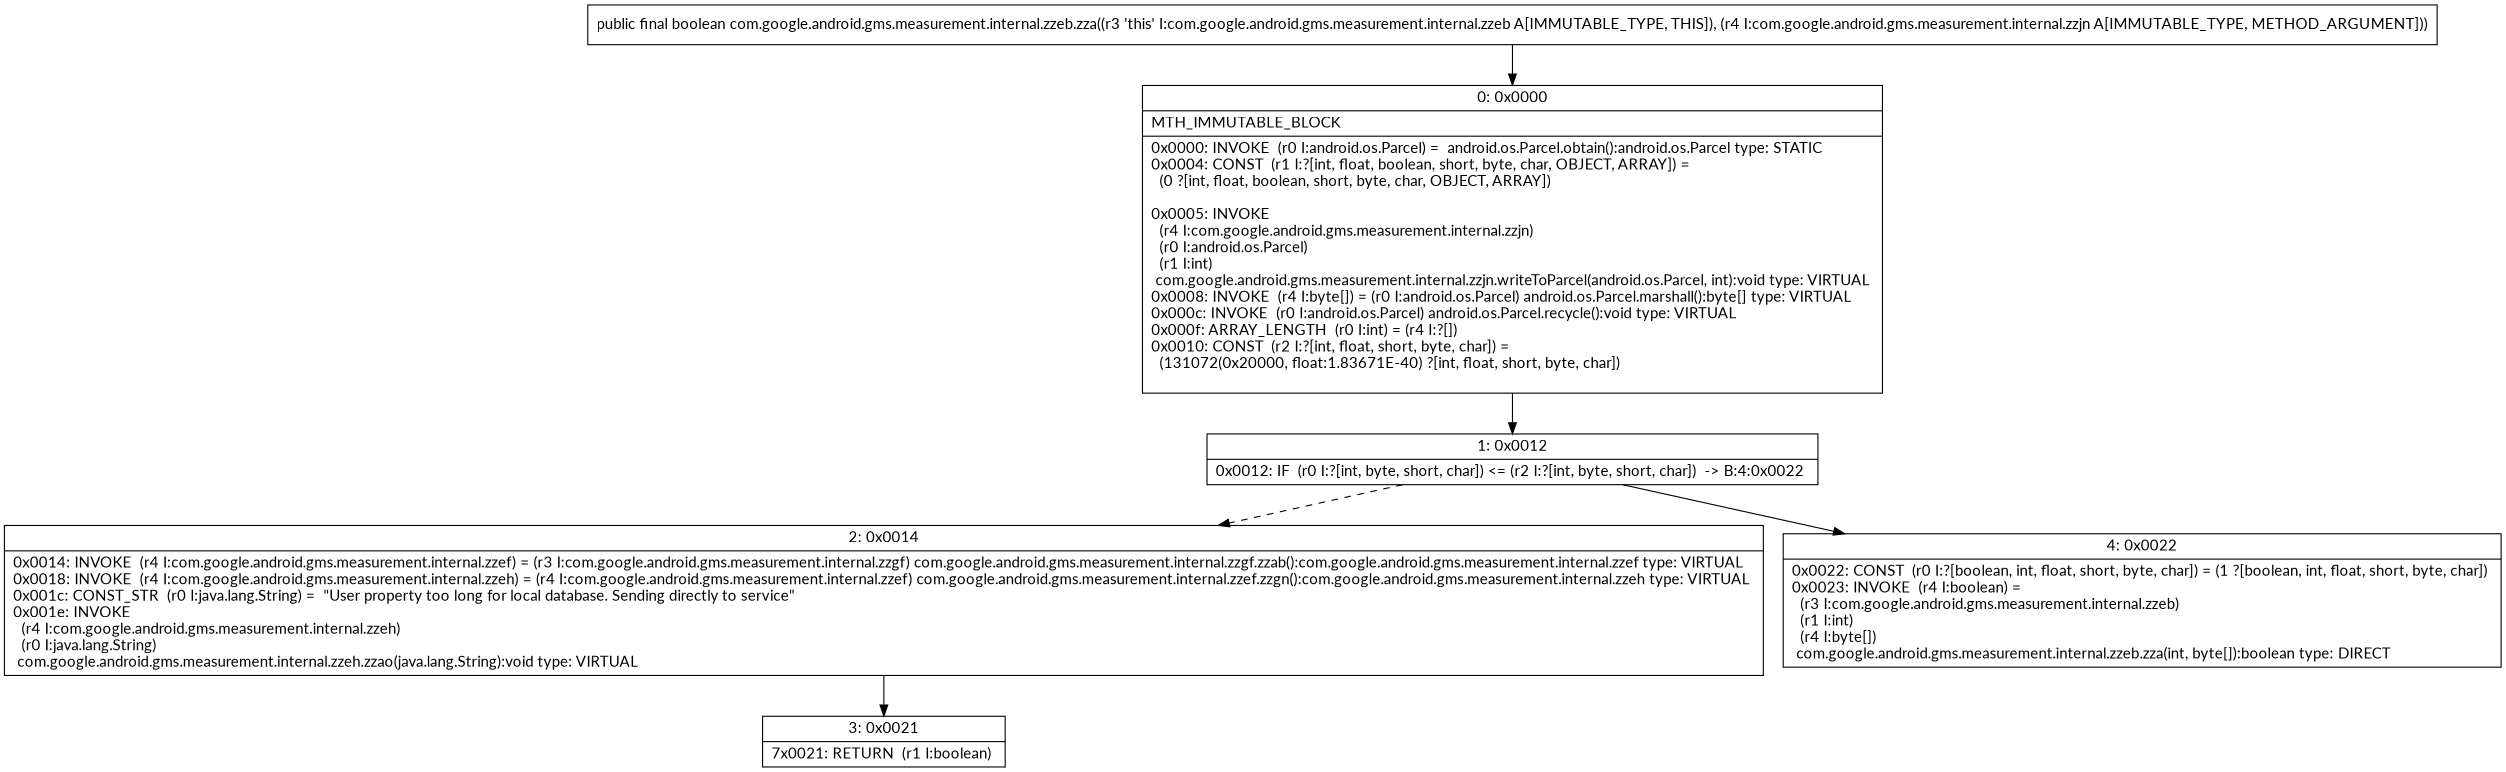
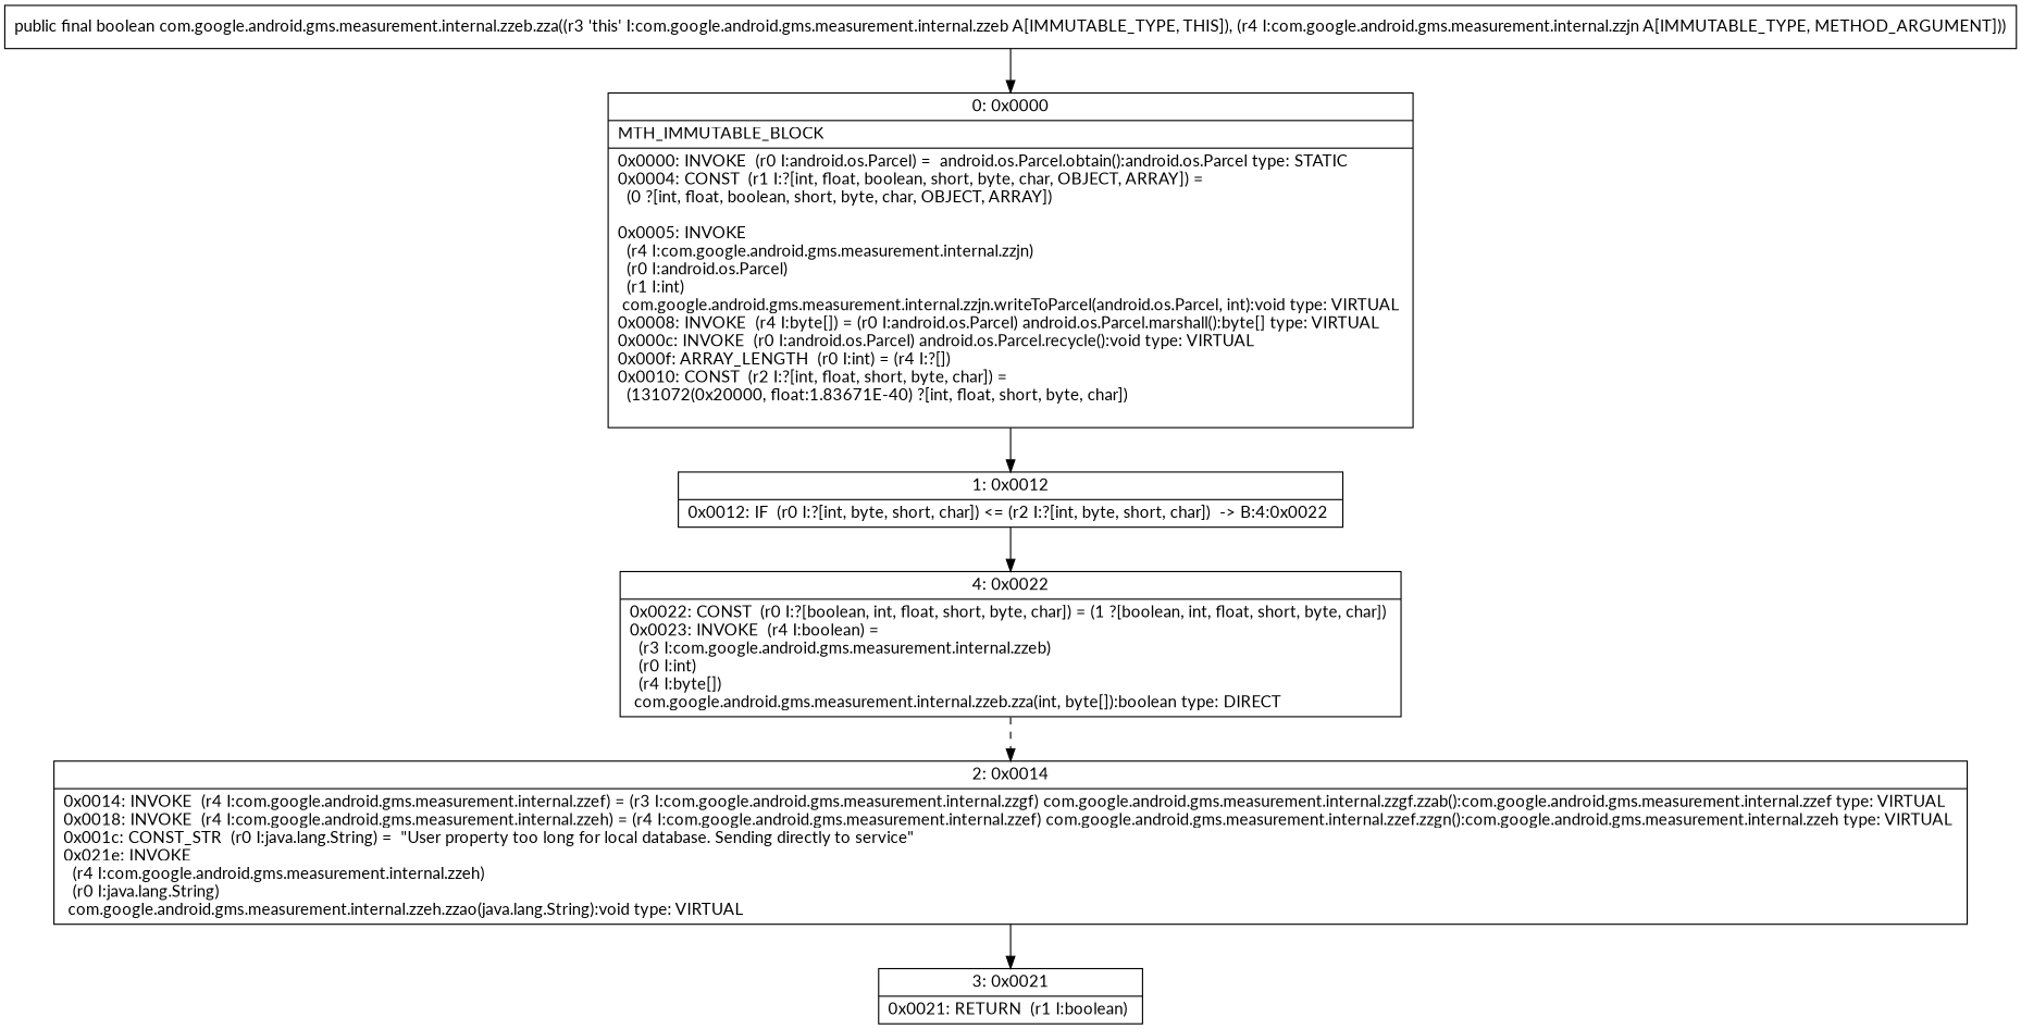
  digraph {
    fontname=Lato
    node [fontname=Lato shape=record]
    edge [fontname=Lato]
    n1 [label="{0\:\ 0x0000|MTH_IMMUTABLE_BLOCK\l|0x0000: INVOKE  (r0 I:android.os.Parcel) =  android.os.Parcel.obtain():android.os.Parcel type: STATIC \l0x0004: CONST  (r1 I:?[int, float, boolean, short, byte, char, OBJECT, ARRAY]) = \l  (0 ?[int, float, boolean, short, byte, char, OBJECT, ARRAY])\l \l0x0005: INVOKE  \l  (r4 I:com.google.android.gms.measurement.internal.zzjn)\l  (r0 I:android.os.Parcel)\l  (r1 I:int)\l com.google.android.gms.measurement.internal.zzjn.writeToParcel(android.os.Parcel, int):void type: VIRTUAL \l0x0008: INVOKE  (r4 I:byte[]) = (r0 I:android.os.Parcel) android.os.Parcel.marshall():byte[] type: VIRTUAL \l0x000c: INVOKE  (r0 I:android.os.Parcel) android.os.Parcel.recycle():void type: VIRTUAL \l0x000f: ARRAY_LENGTH  (r0 I:int) = (r4 I:?[]) \l0x0010: CONST  (r2 I:?[int, float, short, byte, char]) = \l  (131072(0x20000, float:1.83671E\-40) ?[int, float, short, byte, char])\l \l}"]
    n2 [label="{1\:\ 0x0012|0x0012: IF  (r0 I:?[int, byte, short, char]) \<= (r2 I:?[int, byte, short, char])  \-\> B:4:0x0022 \l}"]
-   n3 [label="{2\:\ 0x0014|0x0014: INVOKE  (r4 I:com.google.android.gms.measurement.internal.zzef) = (r3 I:com.google.android.gms.measurement.internal.zzgf) com.google.android.gms.measurement.internal.zzgf.zzab():com.google.android.gms.measurement.internal.zzef type: VIRTUAL \l0x0018: INVOKE  (r4 I:com.google.android.gms.measurement.internal.zzeh) = (r4 I:com.google.android.gms.measurement.internal.zzef) com.google.android.gms.measurement.internal.zzef.zzgn():com.google.android.gms.measurement.internal.zzeh type: VIRTUAL \l0x001c: CONST_STR  (r0 I:java.lang.String) =  \"User property too long for local database. Sending directly to service\" \l0x001e: INVOKE  \l  (r4 I:com.google.android.gms.measurement.internal.zzeh)\l  (r0 I:java.lang.String)\l com.google.android.gms.measurement.internal.zzeh.zzao(java.lang.String):void type: VIRTUAL \l}"]
-   n4 [label="{4\:\ 0x0022|0x0022: CONST  (r0 I:?[boolean, int, float, short, byte, char]) = (1 ?[boolean, int, float, short, byte, char]) \l0x0023: INVOKE  (r4 I:boolean) = \l  (r3 I:com.google.android.gms.measurement.internal.zzeb)\l  (r1 I:int)\l  (r4 I:byte[])\l com.google.android.gms.measurement.internal.zzeb.zza(int, byte[]):boolean type: DIRECT \l}"]
-   n5 [label="{3\:\ 0x0021|7x0021: RETURN  (r1 I:boolean) \l}"]
+   n3 [label="{2\:\ 0x0014|0x0014: INVOKE  (r4 I:com.google.android.gms.measurement.internal.zzef) = (r3 I:com.google.android.gms.measurement.internal.zzgf) com.google.android.gms.measurement.internal.zzgf.zzab():com.google.android.gms.measurement.internal.zzef type: VIRTUAL \l0x0018: INVOKE  (r4 I:com.google.android.gms.measurement.internal.zzeh) = (r4 I:com.google.android.gms.measurement.internal.zzef) com.google.android.gms.measurement.internal.zzef.zzgn():com.google.android.gms.measurement.internal.zzeh type: VIRTUAL \l0x001c: CONST_STR  (r0 I:java.lang.String) =  \"User property too long for local database. Sending directly to service\" \l0x021e: INVOKE  \l  (r4 I:com.google.android.gms.measurement.internal.zzeh)\l  (r0 I:java.lang.String)\l com.google.android.gms.measurement.internal.zzeh.zzao(java.lang.String):void type: VIRTUAL \l}"]
+   n4 [label="{4\:\ 0x0022|0x0022: CONST  (r0 I:?[boolean, int, float, short, byte, char]) = (1 ?[boolean, int, float, short, byte, char]) \l0x0023: INVOKE  (r4 I:boolean) = \l  (r3 I:com.google.android.gms.measurement.internal.zzeb)\l  (r0 I:int)\l  (r4 I:byte[])\l com.google.android.gms.measurement.internal.zzeb.zza(int, byte[]):boolean type: DIRECT \l}"]
+   n5 [label="{3\:\ 0x0021|0x0021: RETURN  (r1 I:boolean) \l}"]
    n6 [label="{public final boolean com.google.android.gms.measurement.internal.zzeb.zza((r3 'this' I:com.google.android.gms.measurement.internal.zzeb A[IMMUTABLE_TYPE, THIS]), (r4 I:com.google.android.gms.measurement.internal.zzjn A[IMMUTABLE_TYPE, METHOD_ARGUMENT])) }"]
    n1 -> n2
-   n2 -> n3 [style=dashed]
+   n4 -> n3 [style=dashed]
    n2 -> n4
    n3 -> n5
    n6 -> n1
  }
